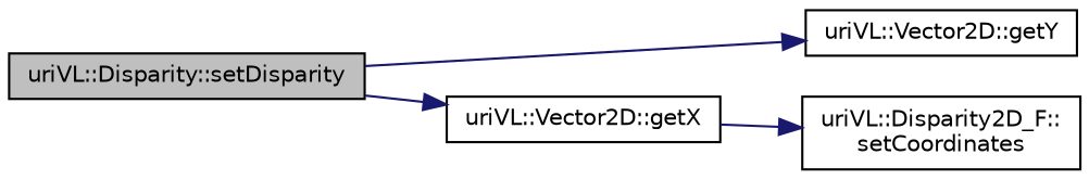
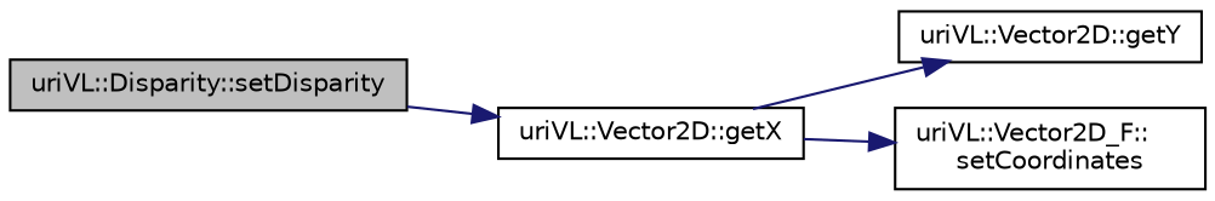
  digraph {
    rankdir=LR
    node [color=black fillcolor=white fontname=Helvetica fontsize=10 shape=record style=filled]
    edge [color=midnightblue fontname=Helvetica fontsize=10 labelfontname=Helvetica labelfontsize=10 style=solid]
    n1 [fillcolor=grey75 fontcolor=black height=0.2 label="uriVL::Disparity::setDisparity" width=0.4]
    n2 [height=0.2 label="uriVL::Vector2D::getX" width=0.4]
    n3 [height=0.2 label="uriVL::Vector2D::getY" width=0.4]
-   n4 [height=0.2 label="uriVL::Disparity2D_F::\lsetCoordinates" width=0.4]
+   n4 [height=0.2 label="uriVL::Vector2D_F::\lsetCoordinates" width=0.4]
    n1 -> n2
-   n1 -> n3
+   n2 -> n3
    n2 -> n4
  }
